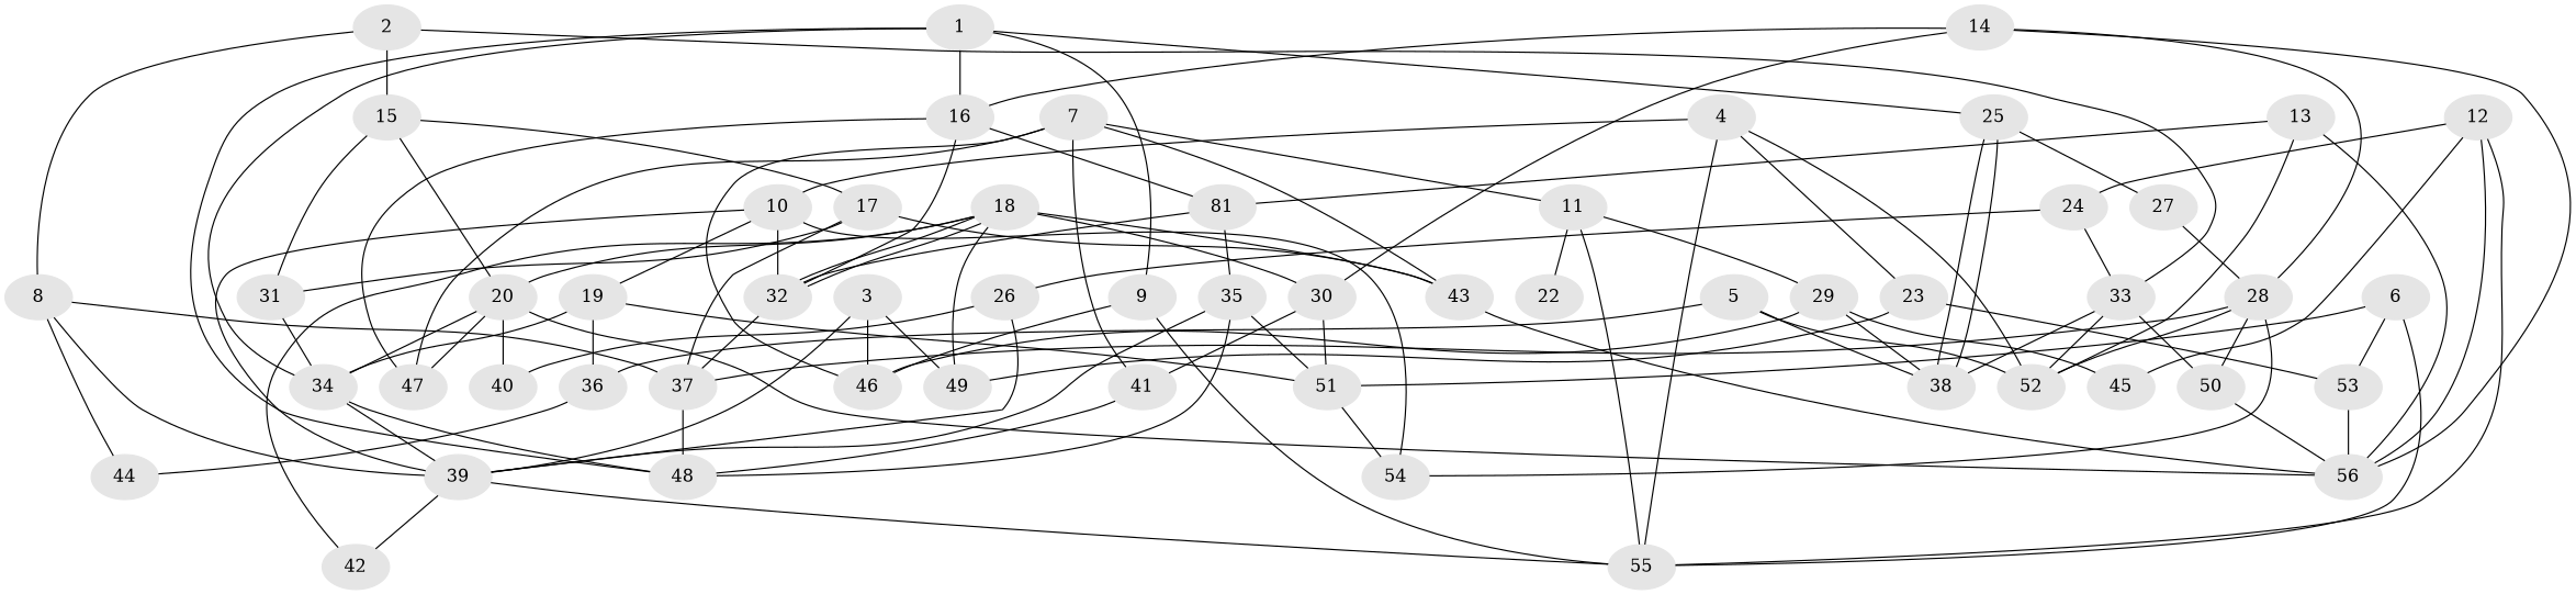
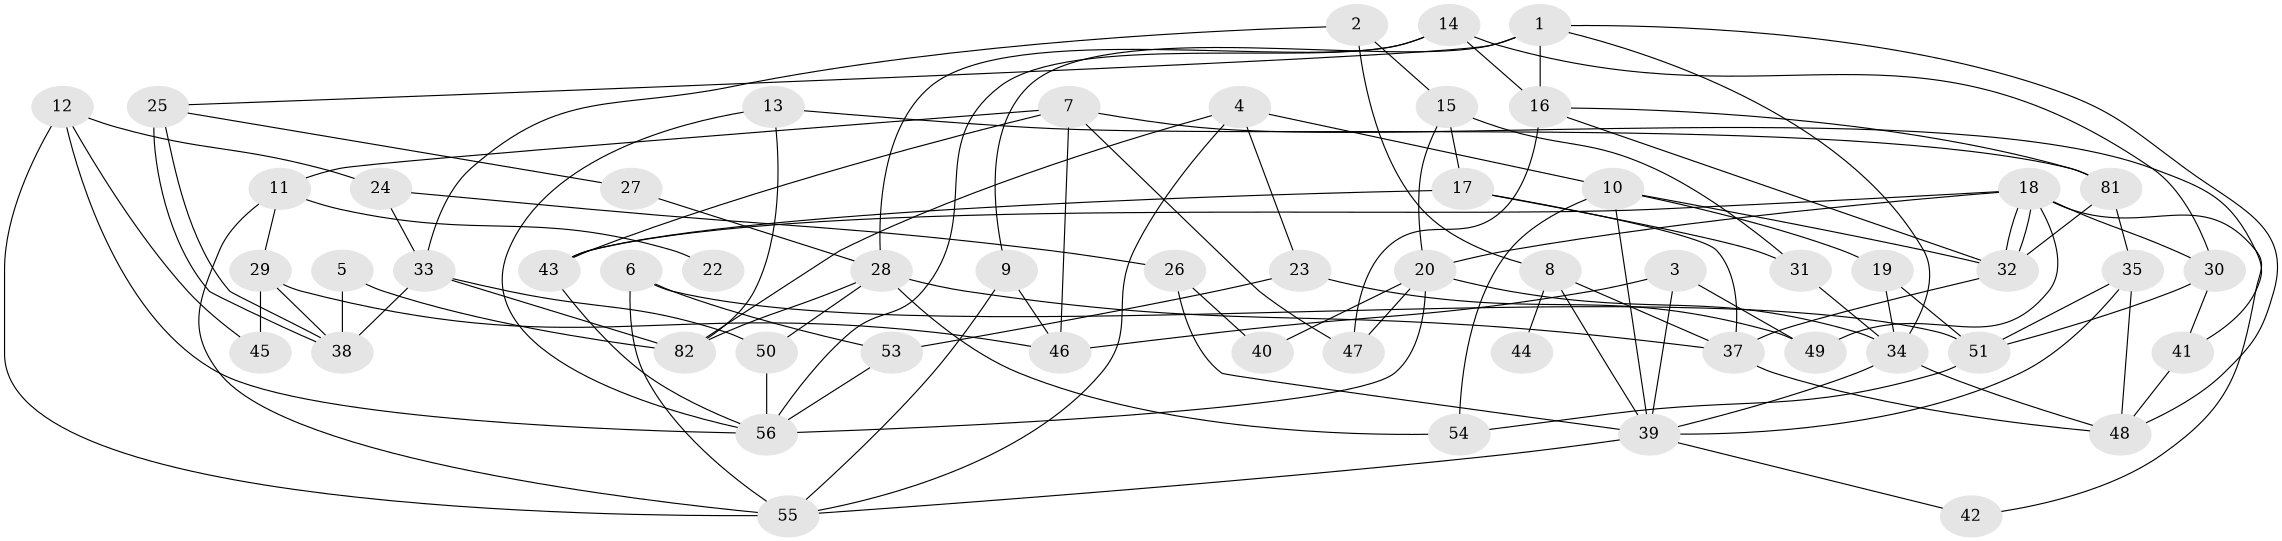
  graph {
    node [color=gray90 style=filled]
    1
    9
    16
    25
    34
    48
    46
    55
    47
    32
    n11 [label=81]
    38
    27
    39
    2
    8
    15
    33
    37
    44
    17
    20
    31
-   52
+   52 [label=82]
    50
    3
    49
    42
    4
    10
    23
    19
    54
    53
    5
-   36
    6
    51
    56
    7
    11
    41
    43
    22
    29
    12
    24
    45
    26
    13
    35
    14
    28
    30
    40
    18
    1 -- 9
    1 -- 16
    1 -- 25
    1 -- 34
    1 -- 48
    9 -- 46
    9 -- 55
    16 -- 47
    16 -- 32
    16 -- n11
    25 -- 38
    25 -- 38
    25 -- 27
    34 -- 48
    34 -- 39
    32 -- 37
    n11 -- 32
    n11 -- 35
    27 -- 28
    39 -- 55
    39 -- 42
    2 -- 8
    2 -- 15
    2 -- 33
    8 -- 39
    8 -- 37
    8 -- 44
    15 -- 17
    15 -- 20
    15 -- 31
    33 -- 38
    33 -- 52
    33 -- 50
    37 -- 48
    17 -- 37
    17 -- 31
    17 -- 43
    20 -- 34
    20 -- 47
    20 -- 56
    20 -- 40
    31 -- 34
    50 -- 56
    3 -- 46
    3 -- 39
    3 -- 49
    4 -- 55
    4 -- 52
    4 -- 10
    4 -- 23
    10 -- 32
    10 -- 39
    10 -- 19
    10 -- 54
    23 -- 49
    23 -- 53
    19 -- 34
-   19 -- 36
    19 -- 51
    53 -- 56
    5 -- 38
    5 -- 52
-   5 -- 36
-   36 -- 44
    6 -- 55
    6 -- 53
    6 -- 51
    51 -- 54
    7 -- 46
    7 -- 47
    7 -- 11
    7 -- 41
    7 -- 43
    11 -- 55
    11 -- 22
    11 -- 29
    41 -- 48
    43 -- 56
    29 -- 46
    29 -- 38
    29 -- 45
    12 -- 55
    12 -- 56
    12 -- 24
    12 -- 45
    24 -- 33
    24 -- 26
    26 -- 39
    26 -- 40
    13 -- n11
    13 -- 52
    13 -- 56
    35 -- 48
    35 -- 39
    35 -- 51
    14 -- 16
    14 -- 56
    14 -- 28
    14 -- 30
    28 -- 37
    28 -- 52
    28 -- 50
    28 -- 54
    30 -- 51
    30 -- 41
    18 -- 32
    18 -- 32
    18 -- 20
    18 -- 49
    18 -- 42
    18 -- 43
    18 -- 30
  }
